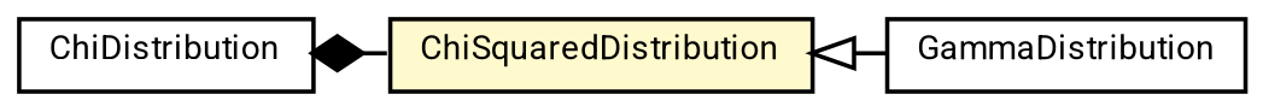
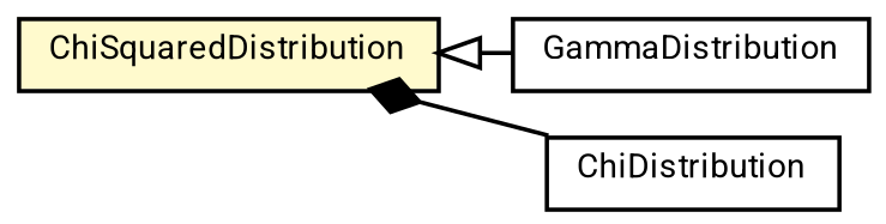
  digraph {
    nodesep=0.15
    rankdir=LR
    ranksep=0.25
    node [fontcolor=black fontname=Roboto fontsize=8 margin=0 shape=plaintext]
    edge [color=black dir=back fontname=Roboto fontsize=7 labelfontname=Roboto labelfontsize=7]
    n1 [height=0 label=<<table title="de.lmu.ifi.dbs.elki.math.statistics.distribution.GammaDistribution" border="0" cellborder="1" cellspacing="0" cellpadding="2" href="GammaDistribution.html" target="_parent"> 		<tr><td><table border="0" cellspacing="0" cellpadding="1"> 		<tr><td align="center" balign="center"> <font face="Roboto">GammaDistribution</font> </td></tr> 		</table></td></tr> 		</table>> width=0]
    n2 [height=0 label=<<table title="de.lmu.ifi.dbs.elki.math.statistics.distribution.ChiSquaredDistribution" border="0" cellborder="1" cellspacing="0" cellpadding="2" bgcolor="lemonChiffon" href="ChiSquaredDistribution.html" target="_parent"> 		<tr><td><table border="0" cellspacing="0" cellpadding="1"> 		<tr><td align="center" balign="center"> <font face="Roboto">ChiSquaredDistribution</font> </td></tr> 		</table></td></tr> 		</table>> width=0]
    n3 [height=0 label=<<table title="de.lmu.ifi.dbs.elki.math.statistics.distribution.ChiDistribution" border="0" cellborder="1" cellspacing="0" cellpadding="2" href="ChiDistribution.html" target="_parent"> 		<tr><td><table border="0" cellspacing="0" cellpadding="1"> 		<tr><td align="center" balign="center"> <font face="Roboto">ChiDistribution</font> </td></tr> 		</table></td></tr> 		</table>> width=0]
    n2 -> n1 [arrowtail=empty weight=10]
-   n3 -> n2 [arrowhead=none arrowtail=diamond weight=6]
+   n2 -> n3 [arrowhead=none arrowtail=diamond weight=6]
  }
